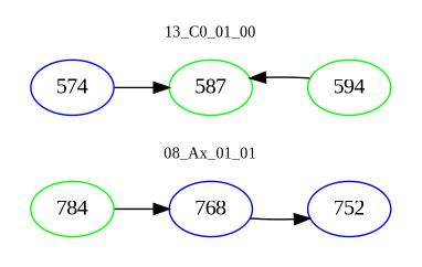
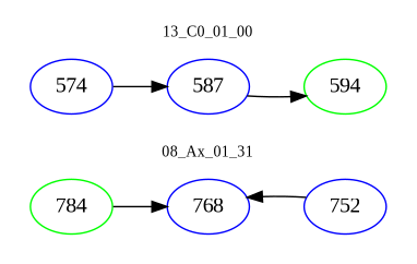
  digraph {
    fontname="Liberation Serif"
    rankdir=LR
    node [color=blue fontname="Liberation Serif"]
    edge [color=black fontname="Liberation Serif"]
    n1 [label=768]
    n2 [label=752]
    n3 [color=green label=784]
-   n4 [color=green label=587]
+   n4 [label=587]
    n5 [label=574]
    n6 [color=green label=594]
    subgraph cluster_1 {
      color=white
      fontsize=10
-     label="08_Ax_01_01"
+     label="08_Ax_01_31"
      n1
      n2
      n3
    }
    subgraph cluster_2 {
      color=white
      fontsize=10
      label="13_C0_01_00"
      n4
      n5
      n6
    }
-   n1 -> n2
+   n2 -> n1
    n3 -> n1
-   n6 -> n4
+   n4 -> n6
    n5 -> n4
  }
